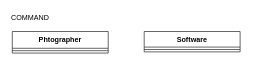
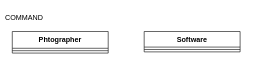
  <mxCell id="0" />
  <mxCell id="1" parent="0" />
  <mxCell id="2" value="Phtographer" style="swimlane;fontStyle=1;align=center;verticalAlign=top;childLayout=stackLayout;horizontal=1;startSize=28;horizontalStack=0;resizeParent=1;resizeParentMax=0;resizeLast=0;collapsible=1;marginBottom=0;" parent="1" vertex="1"><mxGeometry x="20" y="52" width="160" height="36" as="geometry" /></mxCell>
  <mxCell id="3" value="" style="line;strokeWidth=1;fillColor=none;align=left;verticalAlign=middle;spacingTop=-1;spacingLeft=3;spacingRight=3;rotatable=0;labelPosition=right;points=[];portConstraint=eastwest;" parent="2" vertex="1"><mxGeometry y="28" width="160" height="8" as="geometry" /></mxCell>
  <mxCell id="4" value="Software" style="swimlane;fontStyle=1;align=center;verticalAlign=top;childLayout=stackLayout;horizontal=1;startSize=26;horizontalStack=0;resizeParent=1;resizeParentMax=0;resizeLast=0;collapsible=1;marginBottom=0;" parent="1" vertex="1"><mxGeometry x="240" y="52" width="160" height="34" as="geometry" /></mxCell>
  <mxCell id="5" value="" style="line;strokeWidth=1;fillColor=none;align=left;verticalAlign=middle;spacingTop=-1;spacingLeft=3;spacingRight=3;rotatable=0;labelPosition=right;points=[];portConstraint=eastwest;" parent="4" vertex="1"><mxGeometry y="26" width="160" height="8" as="geometry" /></mxCell>
- <mxCell id="6" value="COMMAND" style="text;html=1;strokeColor=none;fillColor=none;align=center;verticalAlign=middle;whiteSpace=wrap;rounded=0;" parent="1" vertex="1"><mxGeometry x="30" y="20" width="40" height="20" as="geometry" /></mxCell>
+ <mxCell id="6" value="COMMAND" style="text;html=1;strokeColor=none;fillColor=none;align=center;verticalAlign=middle;whiteSpace=wrap;rounded=0;" parent="1" vertex="1"><mxGeometry x="20" width="40" height="20" as="geometry" y="20" /></mxCell>
